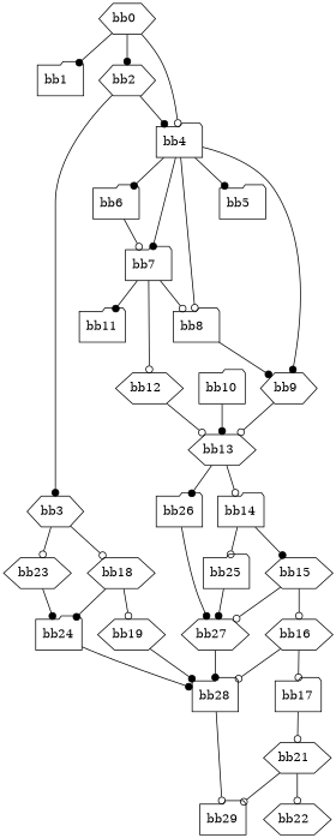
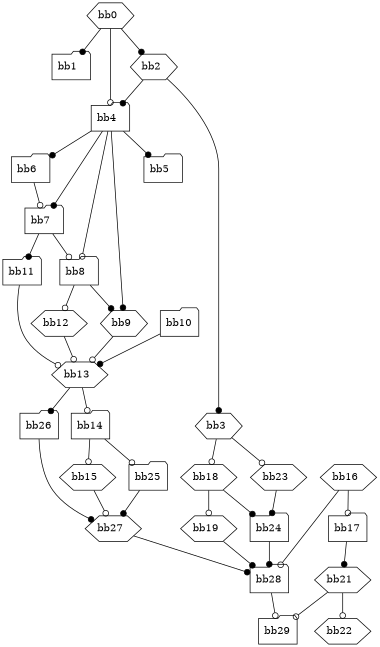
  digraph {
    node [shape=folder]
    edge [arrowhead=odot]
    n1 [label="bb0\l" shape=hexagon]
    n2 [label="bb1\l"]
    n3 [label="bb2\l" shape=hexagon]
    n4 [label="bb4\l"]
    n5 [label="bb3\l" shape=hexagon]
    n6 [label="bb18\l" shape=hexagon]
    n7 [label="bb23\l" shape=hexagon]
    n8 [label="bb5\l"]
    n9 [label="bb6\l"]
    n10 [label="bb7\l"]
    n11 [label="bb8\l"]
    n12 [label="bb9\l" shape=hexagon]
    n13 [label="bb19\l" shape=hexagon]
    n14 [label="bb24\l"]
    n15 [label="bb11\l"]
    n16 [label="bb12\l" shape=hexagon]
    n17 [label="bb13\l" shape=hexagon]
    n18 [label="bb10\l"]
    n19 [label="bb14\l"]
    n20 [label="bb26\l"]
    n21 [label="bb15\l" shape=hexagon]
    n22 [label="bb25\l"]
    n23 [label="bb27\l" shape=hexagon]
    n24 [label="bb16\l" shape=hexagon]
    n25 [label="bb17\l"]
    n26 [label="bb28\l"]
    n27 [label="bb21\l" shape=hexagon]
    n28 [label="bb29\l"]
    n29 [label="bb22\l" shape=hexagon]
    n1 -> n2 [arrowhead=dot]
    n1 -> n3 [arrowhead=dot]
    n1 -> n4
    n3 -> n4 [arrowhead=dot]
    n3 -> n5 [arrowhead=dot]
    n4 -> n8 [arrowhead=dot]
    n4 -> n9 [arrowhead=dot]
    n4 -> n10 [arrowhead=dot]
    n4 -> n11
    n4 -> n12 [arrowhead=dot]
    n5 -> n6
    n5 -> n7
    n6 -> n13
    n6 -> n14 [arrowhead=dot]
    n7 -> n14 [arrowhead=dot]
    n9 -> n10
    n10 -> n11
    n10 -> n15 [arrowhead=dot]
    n11 -> n12 [arrowhead=dot]
-   n10 -> n16
+   n11 -> n16
    n12 -> n17
    n13 -> n26 [arrowhead=dot]
    n14 -> n26 [arrowhead=dot]
+   n15 -> n17
    n16 -> n17
    n17 -> n19
    n17 -> n20 [arrowhead=dot]
    n18 -> n17 [arrowhead=dot]
-   n19 -> n21 [arrowhead=dot]
+   n19 -> n21
    n19 -> n22
    n20 -> n23 [arrowhead=dot]
    n21 -> n23
-   n21 -> n24
    n22 -> n23 [arrowhead=dot]
    n23 -> n26 [arrowhead=dot]
    n24 -> n25
    n24 -> n26
-   n25 -> n27
+   n25 -> n27 [arrowhead=dot]
    n26 -> n28
    n27 -> n28
    n27 -> n29
  }
